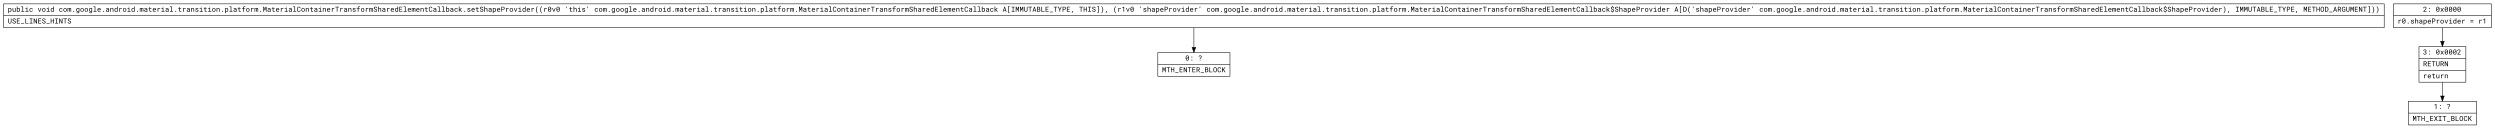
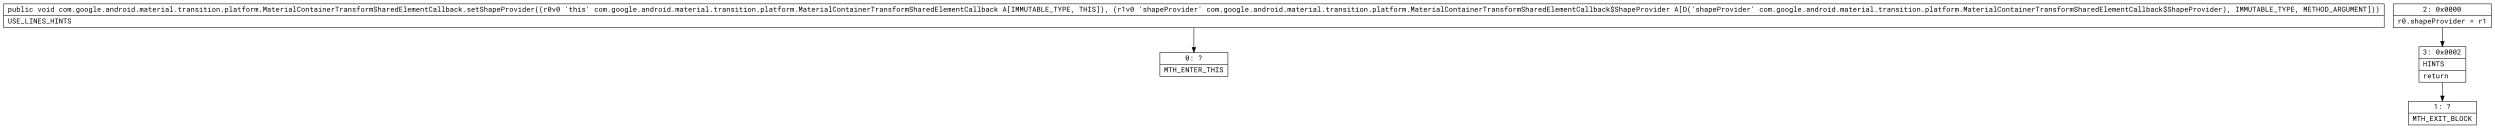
  digraph {
    fontname="Roboto Mono"
    node [fontname="Roboto Mono" shape=record]
    edge [fontname="Roboto Mono"]
-   n1 [label="{0\:\ ?|MTH_ENTER_BLOCK\l}"]
+   n1 [label="{0\:\ ?|MTH_ENTER_THIS\l}"]
    n2 [label="{2\:\ 0x0000|r0.shapeProvider = r1\l}"]
-   n3 [label="{3\:\ 0x0002|RETURN\l|return\l}"]
+   n3 [label="{3\:\ 0x0002|HINTS\l|return\l}"]
    n4 [label="{1\:\ ?|MTH_EXIT_BLOCK\l}"]
    n5 [label="{public void com.google.android.material.transition.platform.MaterialContainerTransformSharedElementCallback.setShapeProvider((r0v0 'this' com.google.android.material.transition.platform.MaterialContainerTransformSharedElementCallback A[IMMUTABLE_TYPE, THIS]), (r1v0 'shapeProvider' com.google.android.material.transition.platform.MaterialContainerTransformSharedElementCallback$ShapeProvider A[D('shapeProvider' com.google.android.material.transition.platform.MaterialContainerTransformSharedElementCallback$ShapeProvider), IMMUTABLE_TYPE, METHOD_ARGUMENT]))  | USE_LINES_HINTS\l}"]
    n2 -> n3
    n3 -> n4
    n5 -> n1
  }
